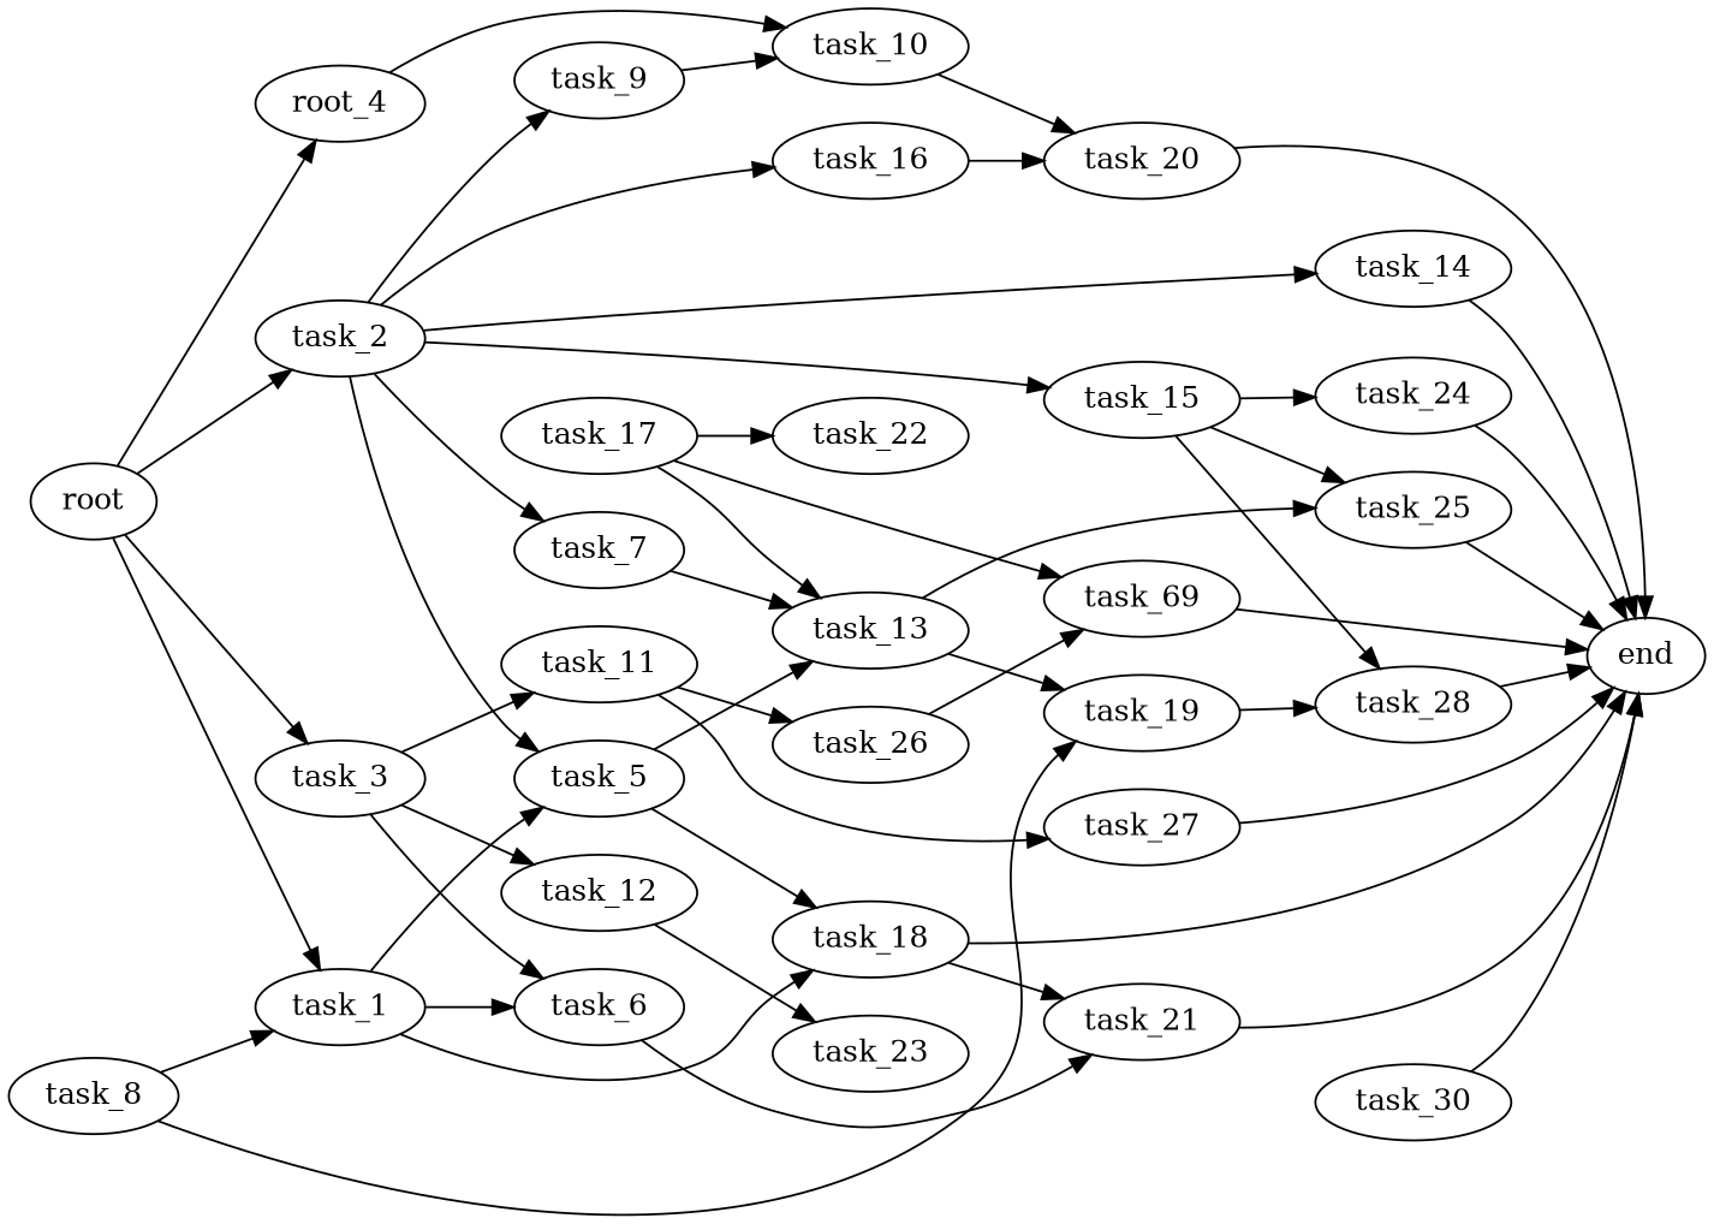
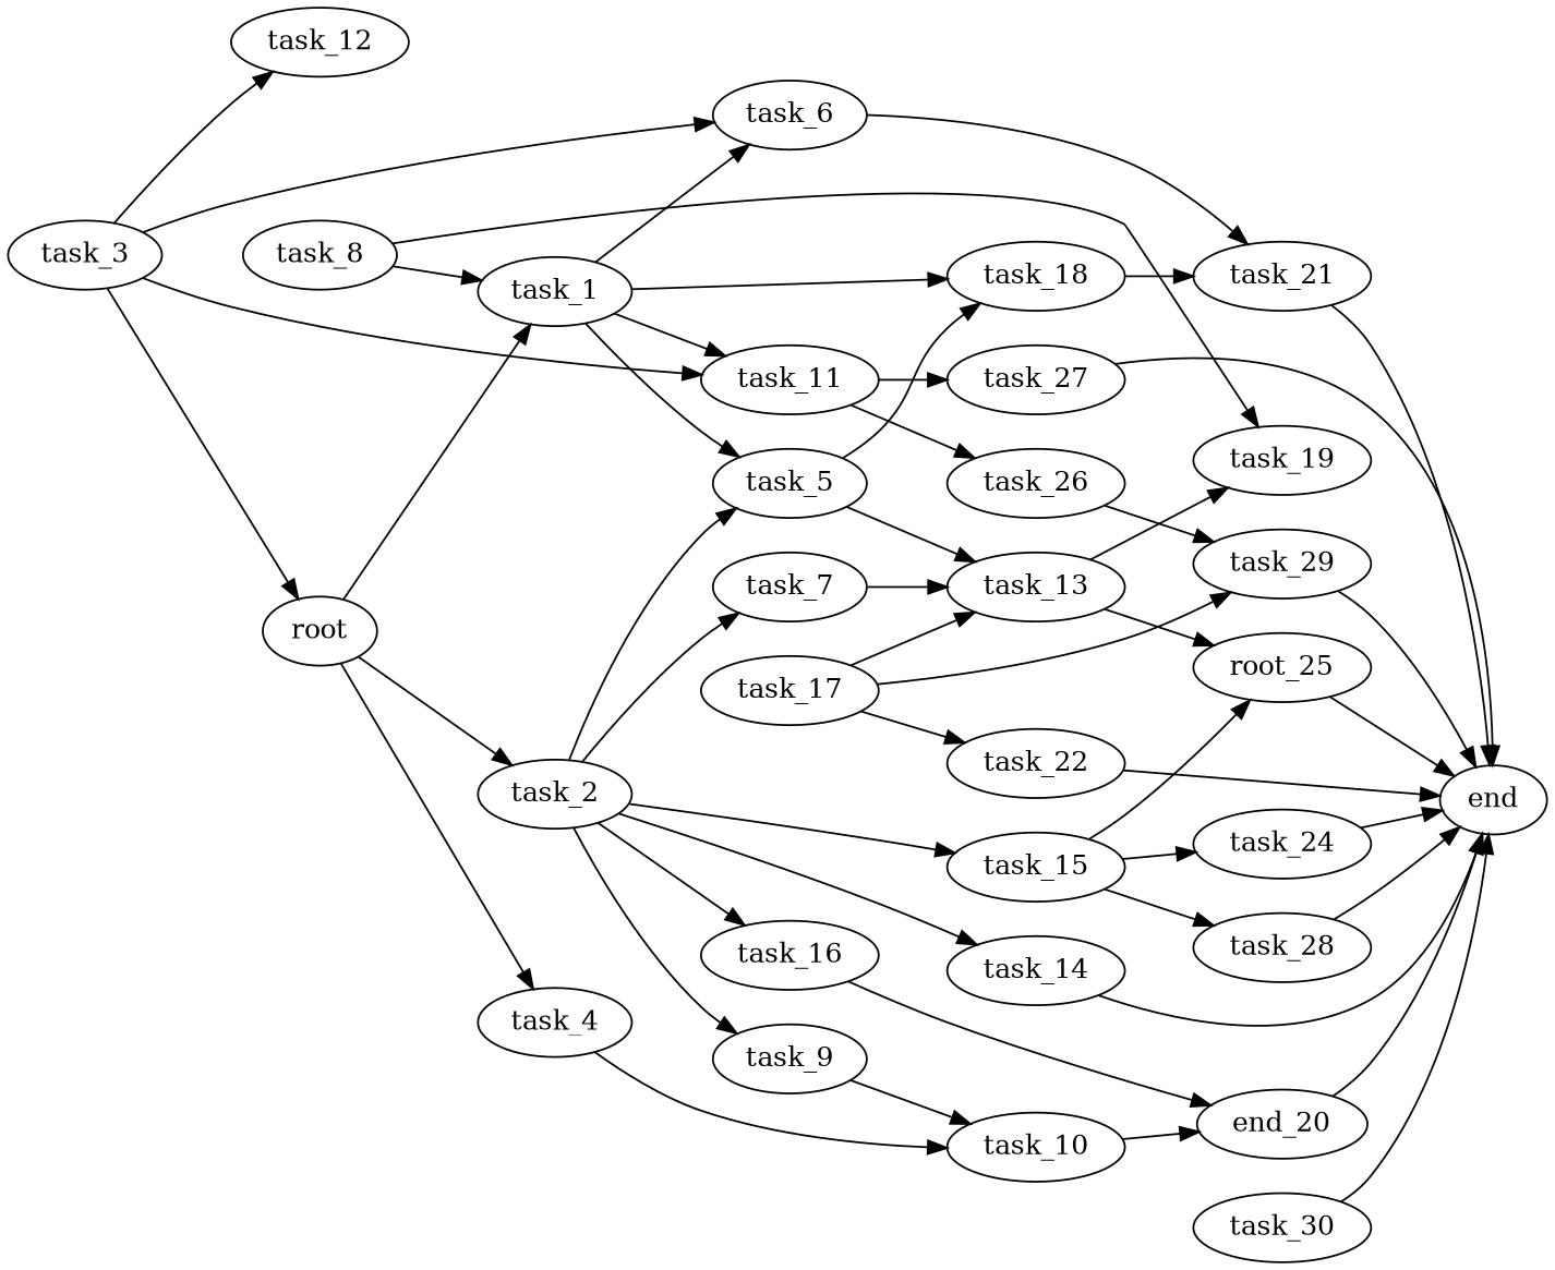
  digraph {
    rankdir=LR
    root
    task_1
    task_2
    task_3
-   task_4 [label=root_4]
+   task_4
    task_5
    task_6
    task_11
    task_18
    task_7
    task_9
    task_14
    task_15
    task_16
    task_12
    task_10
    task_13
    task_21
    task_8
    task_19
    task_26
    task_27
    end
-   task_25
+   task_25 [label=root_25]
    task_24
    task_28
-   task_20
-   task_23
-   task_29 [label=task_69]
+   task_20 [label=end_20]
+   task_29
    task_17
    task_22
    task_30
    root -> task_1
    root -> task_2
-   root -> task_3
+   task_3 -> root
    root -> task_4
    task_1 -> task_5
    task_1 -> task_6
+   task_1 -> task_11
    task_1 -> task_18
    task_2 -> task_5
    task_2 -> task_7
    task_2 -> task_9
    task_2 -> task_14
    task_2 -> task_15
    task_2 -> task_16
    task_3 -> task_6
    task_3 -> task_11
    task_3 -> task_12
    task_4 -> task_10
    task_5 -> task_18
    task_5 -> task_13
    task_6 -> task_21
    task_11 -> task_26
    task_11 -> task_27
    task_18 -> task_21
    task_7 -> task_13
    task_9 -> task_10
    task_14 -> end
    task_15 -> task_25
    task_15 -> task_24
    task_15 -> task_28
    task_16 -> task_20
-   task_12 -> task_23
    task_10 -> task_20
    task_13 -> task_19
    task_13 -> task_25
    task_21 -> end
    task_8 -> task_1
    task_8 -> task_19
-   task_19 -> task_28
    task_26 -> task_29
    task_27 -> end
    task_25 -> end
    task_24 -> end
    task_28 -> end
    task_20 -> end
    task_29 -> end
    task_17 -> task_13
    task_17 -> task_29
    task_17 -> task_22
-   task_18 -> end
+   task_22 -> end
    task_30 -> end
  }
